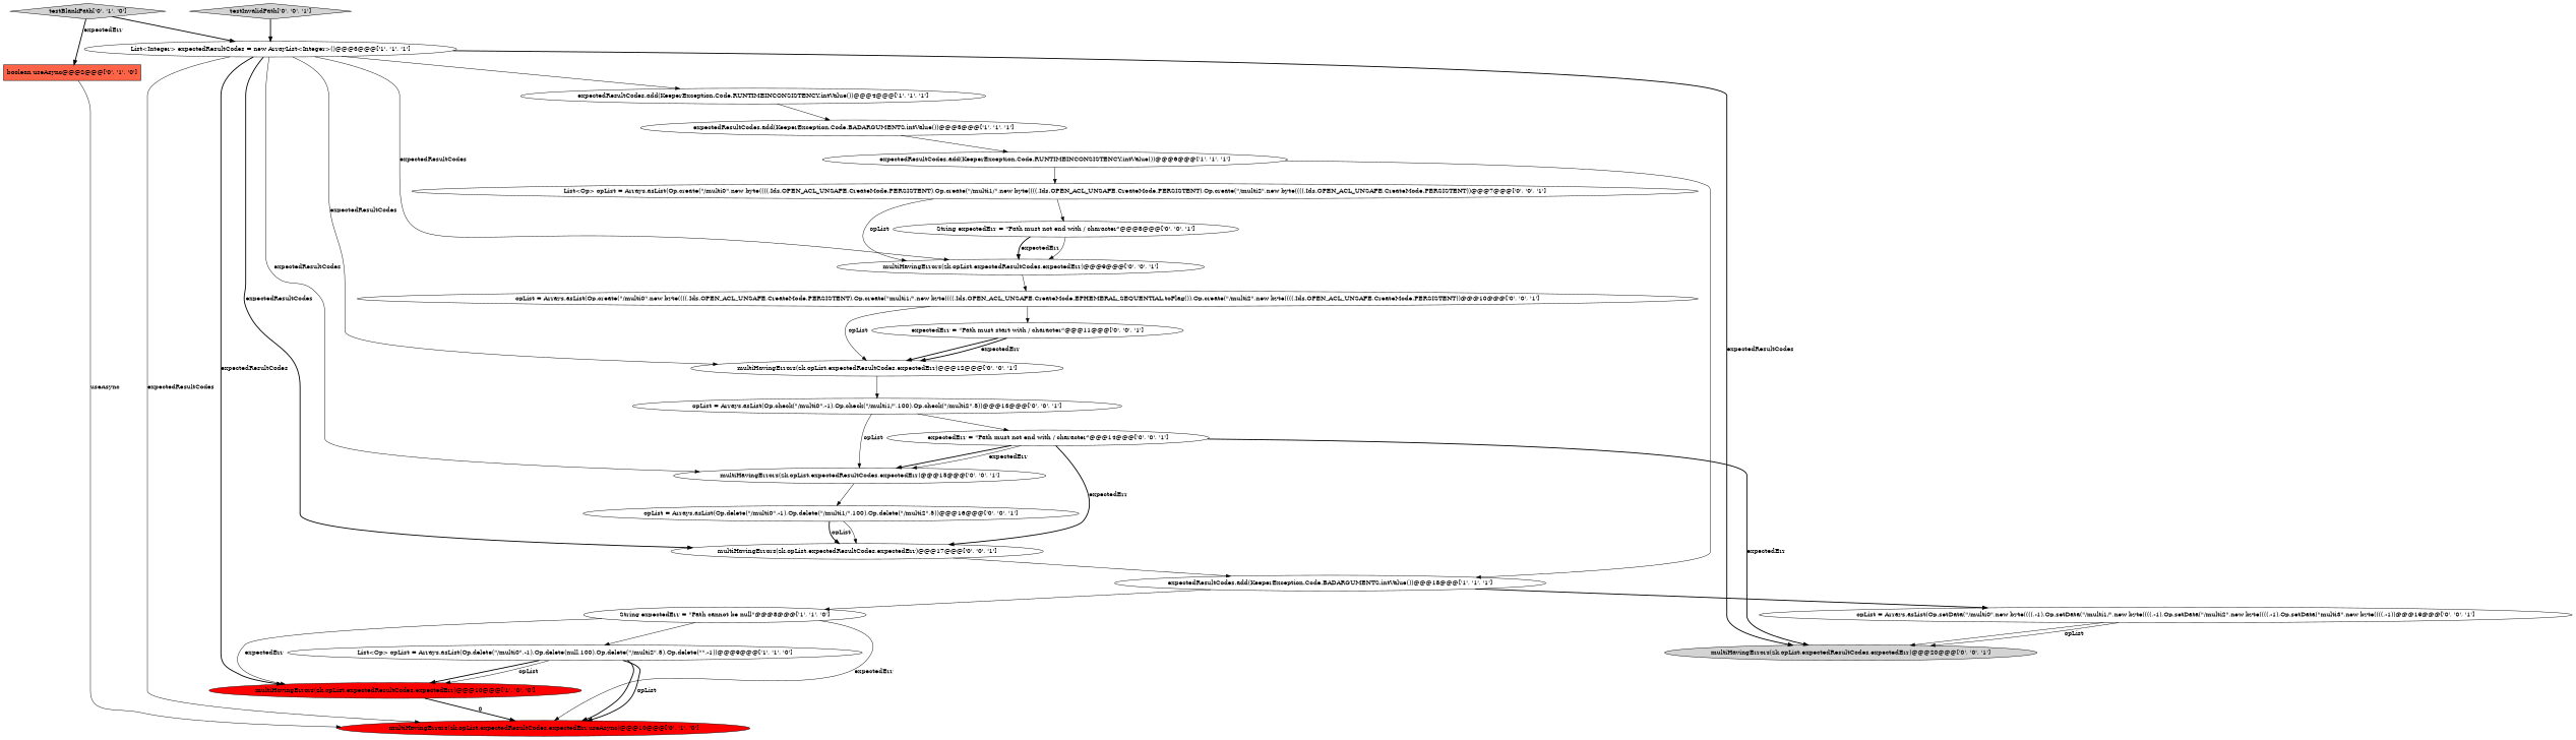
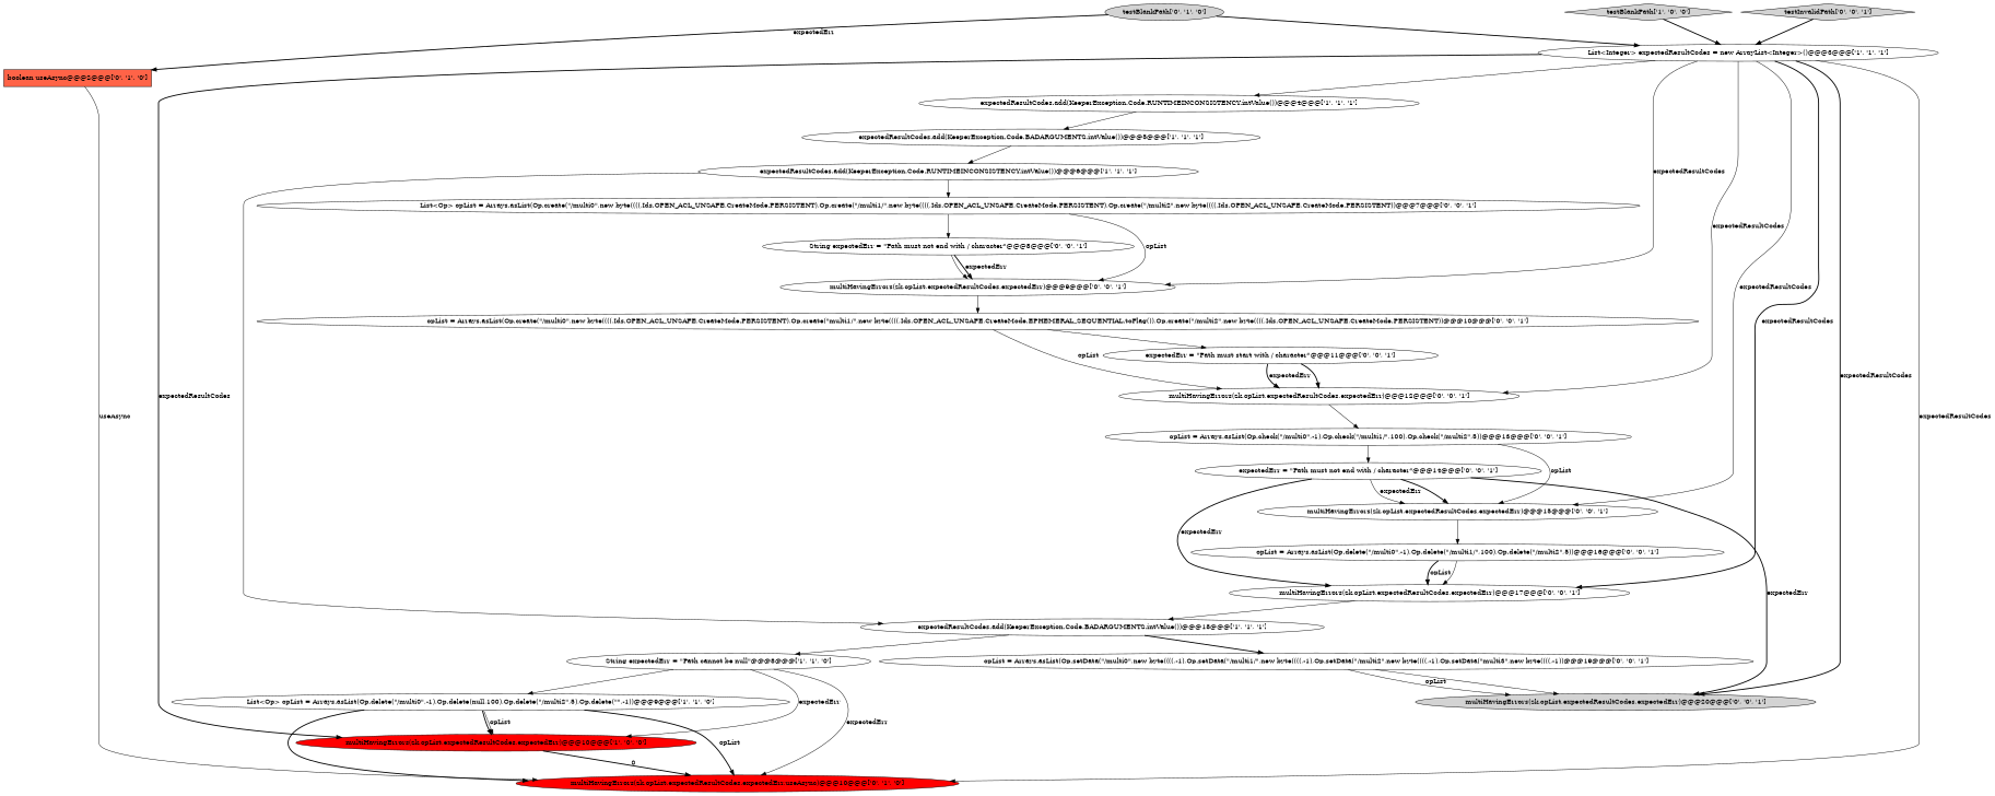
  digraph {
    node [fillcolor=white shape=ellipse style=filled]
    edge [style=solid]
    n1 [fillcolor=red label="multiHavingErrors(zk,opList,expectedResultCodes,expectedErr,useAsync)@@@10@@@['0', '1', '0']"]
    n2 [fillcolor=tomato label="boolean useAsync@@@2@@@['0', '1', '0']" shape=box]
    n3 [label="List<Integer> expectedResultCodes = new ArrayList<Integer>()@@@3@@@['1', '1', '1']"]
    n4 [label="multiHavingErrors(zk,opList,expectedResultCodes,expectedErr)@@@15@@@['0', '0', '1']"]
    n5 [label="multiHavingErrors(zk,opList,expectedResultCodes,expectedErr)@@@12@@@['0', '0', '1']"]
    n6 [label="expectedResultCodes.add(KeeperException.Code.RUNTIMEINCONSISTENCY.intValue())@@@4@@@['1', '1', '1']"]
    n7 [fillcolor=red label="multiHavingErrors(zk,opList,expectedResultCodes,expectedErr)@@@10@@@['1', '0', '0']"]
    n8 [label="multiHavingErrors(zk,opList,expectedResultCodes,expectedErr)@@@9@@@['0', '0', '1']"]
    n9 [fillcolor=lightgray label="multiHavingErrors(zk,opList,expectedResultCodes,expectedErr)@@@20@@@['0', '0', '1']"]
    n10 [label="multiHavingErrors(zk,opList,expectedResultCodes,expectedErr)@@@17@@@['0', '0', '1']"]
    n11 [label="opList = Arrays.asList(Op.delete(\"/multi0\",-1),Op.delete(\"/multi1/\",100),Op.delete(\"/multi2\",5))@@@16@@@['0', '0', '1']"]
    n12 [label="opList = Arrays.asList(Op.check(\"/multi0\",-1),Op.check(\"/multi1/\",100),Op.check(\"/multi2\",5))@@@13@@@['0', '0', '1']"]
    n13 [label="expectedResultCodes.add(KeeperException.Code.BADARGUMENTS.intValue())@@@5@@@['1', '1', '1']"]
    n14 [label="opList = Arrays.asList(Op.create(\"/multi0\",new byte((((,Ids.OPEN_ACL_UNSAFE,CreateMode.PERSISTENT),Op.create(\"multi1/\",new byte((((,Ids.OPEN_ACL_UNSAFE,CreateMode.EPHEMERAL_SEQUENTIAL.toFlag()),Op.create(\"/multi2\",new byte((((,Ids.OPEN_ACL_UNSAFE,CreateMode.PERSISTENT))@@@10@@@['0', '0', '1']"]
    n15 [label="expectedResultCodes.add(KeeperException.Code.BADARGUMENTS.intValue())@@@18@@@['1', '1', '1']"]
    n16 [label="List<Op> opList = Arrays.asList(Op.create(\"/multi0\",new byte((((,Ids.OPEN_ACL_UNSAFE,CreateMode.PERSISTENT),Op.create(\"/multi1/\",new byte((((,Ids.OPEN_ACL_UNSAFE,CreateMode.PERSISTENT),Op.create(\"/multi2\",new byte((((,Ids.OPEN_ACL_UNSAFE,CreateMode.PERSISTENT))@@@7@@@['0', '0', '1']"]
    n17 [label="String expectedErr = \"Path must not end with / character\"@@@8@@@['0', '0', '1']"]
    n18 [label="expectedErr = \"Path must not end with / character\"@@@14@@@['0', '0', '1']"]
    n19 [label="expectedErr = \"Path must start with / character\"@@@11@@@['0', '0', '1']"]
+   n20 [fillcolor=lightgray label="testBlankPath['1', '0', '0']" shape=diamond]
    n21 [fillcolor=lightgray label="testInvalidPath['0', '0', '1']" shape=diamond]
    n22 [label="expectedResultCodes.add(KeeperException.Code.RUNTIMEINCONSISTENCY.intValue())@@@6@@@['1', '1', '1']"]
    n23 [label="opList = Arrays.asList(Op.setData(\"/multi0\",new byte((((,-1),Op.setData(\"/multi1/\",new byte((((,-1),Op.setData(\"/multi2\",new byte((((,-1),Op.setData(\"multi3\",new byte((((,-1))@@@19@@@['0', '0', '1']"]
    n24 [label="String expectedErr = \"Path cannot be null\"@@@8@@@['1', '1', '0']"]
-   n25 [fillcolor=lightgray label="testBlankPath['0', '1', '0']" shape=diamond]
+   n25 [fillcolor=lightgray label="testBlankPath['0', '1', '0']"]
    n26 [label="List<Op> opList = Arrays.asList(Op.delete(\"/multi0\",-1),Op.delete(null,100),Op.delete(\"/multi2\",5),Op.delete(\"\",-1))@@@9@@@['1', '1', '0']"]
    n2 -> n1 [label=useAsync]
    n3 -> n1 [label=expectedResultCodes]
    n3 -> n4 [label=expectedResultCodes]
    n3 -> n5 [label=expectedResultCodes]
    n3 -> n6
    n3 -> n7 [label=expectedResultCodes style=bold]
    n3 -> n8 [label=expectedResultCodes]
    n3 -> n9 [label=expectedResultCodes style=bold]
    n3 -> n10 [label=expectedResultCodes style=bold]
    n4 -> n11
    n5 -> n12
    n6 -> n13
    n7 -> n1 [label=0 style=bold]
    n8 -> n14
    n10 -> n15
    n11 -> n10 [label=opList style=bold]
    n11 -> n10
    n12 -> n4 [label=opList]
    n12 -> n18
    n13 -> n22
    n14 -> n5 [label=opList]
    n14 -> n19
    n15 -> n23 [style=bold]
    n15 -> n24
    n16 -> n8 [label=opList]
    n16 -> n17
    n17 -> n8 [label=expectedErr style=bold]
    n17 -> n8
    n18 -> n4 [style=bold]
    n18 -> n4 [label=expectedErr]
    n18 -> n9 [label=expectedErr style=bold]
    n18 -> n10 [label=expectedErr style=bold]
    n19 -> n5 [style=bold]
    n19 -> n5 [label=expectedErr style=bold]
+   n20 -> n3 [style=bold]
    n21 -> n3 [style=bold]
    n22 -> n15
    n22 -> n16
    n23 -> n9
    n23 -> n9 [label=opList]
    n24 -> n1 [label=expectedErr]
    n24 -> n7 [label=expectedErr]
    n24 -> n26
    n25 -> n2 [label=expectedErr style=bold]
    n25 -> n3 [style=bold]
    n26 -> n1 [style=bold]
    n26 -> n1 [label=opList style=bold]
    n26 -> n7 [style=bold]
    n26 -> n7 [label=opList]
  }
